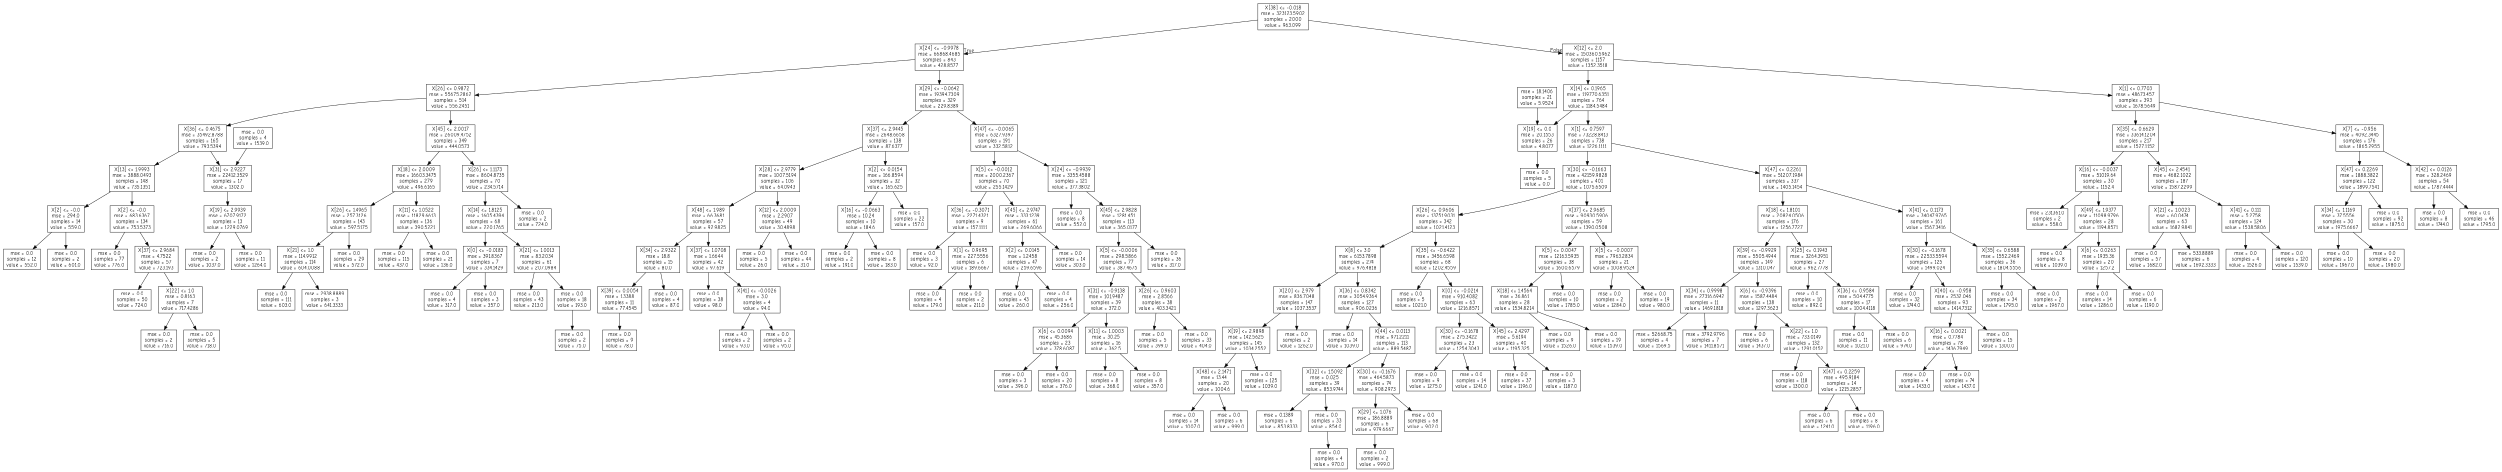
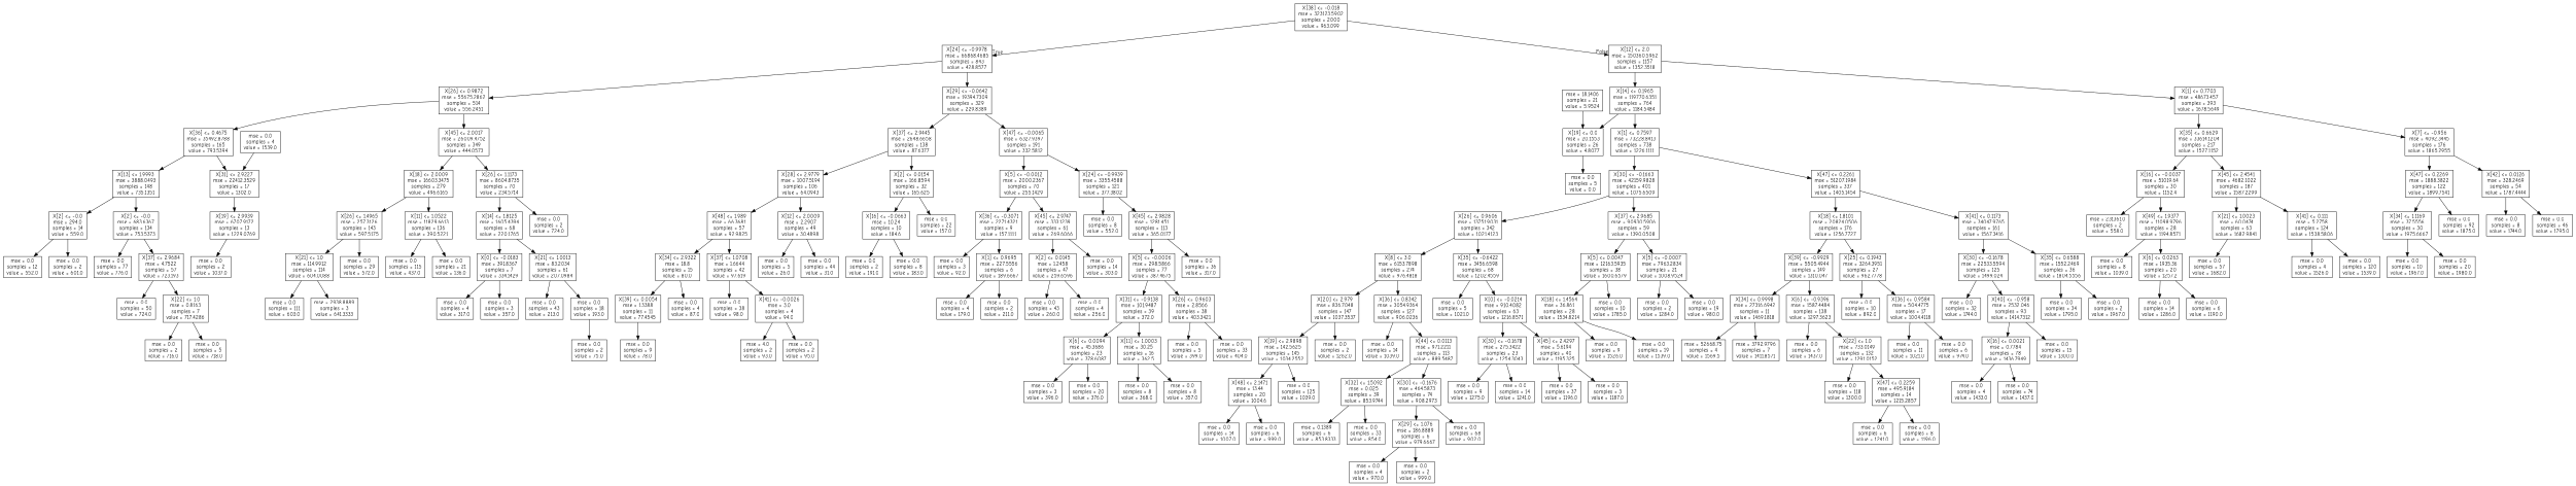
  digraph {
    fontname="Comic Neue"
    node [fontname="Comic Neue" shape=box]
    edge [fontname="Comic Neue"]
    n1 [label="X[38] <= -0.018\nmse = 323123.5902\nsamples = 2000\nvalue = 963.099"]
    n2 [label="X[24] <= -0.9978\nmse = 66868.4685\nsamples = 843\nvalue = 428.8577"]
    n3 [label="X[12] <= 2.0\nmse = 150360.5962\nsamples = 1157\nvalue = 1352.3518"]
    n4 [label="X[26] <= 0.9872\nmse = 55675.2862\nsamples = 514\nvalue = 556.2451"]
    n5 [label="X[29] <= -0.0642\nmse = 19394.7309\nsamples = 329\nvalue = 229.8389"]
    n6 [label="X[14] <= 0.1965\nmse = 119770.6351\nsamples = 764\nvalue = 1184.5484"]
    n7 [label="X[1] <= 0.7703\nmse = 48673.457\nsamples = 393\nvalue = 1678.5649"]
    n8 [label="X[36] <= 0.4675\nmse = 35492.8788\nsamples = 165\nvalue = 793.5394"]
    n9 [label="X[45] <= 2.0017\nmse = 26009.4752\nsamples = 349\nvalue = 444.0573"]
    n10 [label="X[37] <= 2.9445\nmse = 2648.6658\nsamples = 138\nvalue = 87.6377"]
    n11 [label="X[47] <= -0.0065\nmse = 6327.9397\nsamples = 191\nvalue = 332.5812"]
    n12 [label="X[13] <= 1.9993\nmse = 3888.0493\nsamples = 148\nvalue = 735.1351"]
    n13 [label="X[31] <= 2.9227\nmse = 22412.3529\nsamples = 17\nvalue = 1302.0"]
    n14 [label="X[18] <= 2.0009\nmse = 16603.3475\nsamples = 279\nvalue = 496.6165"]
    n15 [label="X[26] <= 1.1173\nmse = 8604.8735\nsamples = 70\nvalue = 234.5714"]
    n16 [label="X[2] <= -0.0\nmse = 294.0\nsamples = 14\nvalue = 559.0"]
    n17 [label="X[2] <= -0.0\nmse = 683.6367\nsamples = 134\nvalue = 753.5373"]
    n18 [label="X[19] <= 2.9939\nmse = 6707.9172\nsamples = 13\nvalue = 1229.0769"]
    n19 [label="mse = 0.0\nsamples = 12\nvalue = 552.0"]
    n20 [label="mse = 0.0\nsamples = 2\nvalue = 601.0"]
    n21 [label="mse = 0.0\nsamples = 77\nvalue = 776.0"]
    n22 [label="X[37] <= 2.9684\nmse = 4.7522\nsamples = 57\nvalue = 723.193"]
    n23 [label="mse = 0.0\nsamples = 50\nvalue = 724.0"]
    n24 [label="X[22] <= 1.0\nmse = 0.8163\nsamples = 7\nvalue = 717.4286"]
    n25 [label="mse = 0.0\nsamples = 2\nvalue = 716.0"]
    n26 [label="mse = 0.0\nsamples = 5\nvalue = 718.0"]
    n27 [label="mse = 0.0\nsamples = 4\nvalue = 1539.0"]
    n28 [label="mse = 0.0\nsamples = 2\nvalue = 1037.0"]
-   n29 [label="mse = 0.0\nsamples = 11\nvalue = 1264.0"]
    n30 [label="X[26] <= 1.4965\nmse = 257.3126\nsamples = 143\nvalue = 597.5175"]
    n31 [label="X[11] <= 1.0522\nmse = 11829.6613\nsamples = 136\nvalue = 390.5221"]
    n32 [label="X[14] <= 1.8125\nmse = 1605.4394\nsamples = 68\nvalue = 220.1765"]
    n33 [label="mse = 0.0\nsamples = 2\nvalue = 724.0"]
    n34 [label="X[21] <= 1.0\nmse = 114.9912\nsamples = 114\nvalue = 604.0088"]
    n35 [label="mse = 0.0\nsamples = 29\nvalue = 572.0"]
    n36 [label="mse = 0.0\nsamples = 115\nvalue = 437.0"]
    n37 [label="mse = 0.0\nsamples = 21\nvalue = 136.0"]
    n38 [label="mse = 0.0\nsamples = 111\nvalue = 603.0"]
    n39 [label="mse = 2938.8889\nsamples = 3\nvalue = 641.3333"]
    n40 [label="X[0] <= -0.0183\nmse = 391.8367\nsamples = 7\nvalue = 334.1429"]
    n41 [label="X[21] <= 1.0013\nmse = 83.2034\nsamples = 61\nvalue = 207.0984"]
    n42 [label="mse = 0.0\nsamples = 4\nvalue = 317.0"]
    n43 [label="mse = 0.0\nsamples = 3\nvalue = 357.0"]
    n44 [label="mse = 0.0\nsamples = 43\nvalue = 213.0"]
    n45 [label="mse = 0.0\nsamples = 18\nvalue = 193.0"]
    n46 [label="mse = 0.0\nsamples = 2\nvalue = 75.0"]
    n47 [label="X[28] <= 2.9779\nmse = 1007.5194\nsamples = 106\nvalue = 64.0943"]
    n48 [label="X[2] <= 0.0154\nmse = 166.8594\nsamples = 32\nvalue = 165.625"]
    n49 [label="X[5] <= -0.0012\nmse = 2000.2367\nsamples = 70\nvalue = 255.1429"]
    n50 [label="X[24] <= -0.9939\nmse = 3355.4588\nsamples = 121\nvalue = 377.3802"]
    n51 [label="X[48] <= 1.989\nmse = 66.3681\nsamples = 57\nvalue = 92.9825"]
    n52 [label="X[12] <= 2.0009\nmse = 2.2907\nsamples = 49\nvalue = 30.4898"]
    n53 [label="X[16] <= -0.0663\nmse = 10.24\nsamples = 10\nvalue = 184.6"]
    n54 [label="mse = 0.0\nsamples = 22\nvalue = 157.0"]
    n55 [label="X[34] <= 2.9322\nmse = 18.8\nsamples = 15\nvalue = 80.0"]
    n56 [label="X[37] <= 1.0708\nmse = 1.6644\nsamples = 42\nvalue = 97.619"]
    n57 [label="mse = 0.0\nsamples = 5\nvalue = 26.0"]
    n58 [label="mse = 0.0\nsamples = 44\nvalue = 31.0"]
    n59 [label="X[39] <= 0.0054\nmse = 1.3388\nsamples = 11\nvalue = 77.4545"]
    n60 [label="mse = 0.0\nsamples = 4\nvalue = 87.0"]
    n61 [label="mse = 0.0\nsamples = 38\nvalue = 98.0"]
    n62 [label="X[41] <= -0.0026\nmse = 3.0\nsamples = 4\nvalue = 94.0"]
    n63 [label="mse = 0.0\nsamples = 9\nvalue = 78.0"]
    n64 [label="mse = 4.0\nsamples = 2\nvalue = 93.0"]
    n65 [label="mse = 0.0\nsamples = 2\nvalue = 95.0"]
    n66 [label="mse = 0.0\nsamples = 2\nvalue = 191.0"]
    n67 [label="mse = 0.0\nsamples = 8\nvalue = 183.0"]
    n68 [label="X[36] <= -0.3071\nmse = 2271.4321\nsamples = 9\nvalue = 157.1111"]
    n69 [label="X[45] <= 2.9747\nmse = 333.1239\nsamples = 61\nvalue = 269.6066"]
    n70 [label="mse = 0.0\nsamples = 8\nvalue = 552.0"]
    n71 [label="X[45] <= 2.9828\nmse = 1281.451\nsamples = 113\nvalue = 365.0177"]
    n72 [label="mse = 0.0\nsamples = 3\nvalue = 92.0"]
    n73 [label="X[1] <= 0.9695\nmse = 227.5556\nsamples = 6\nvalue = 189.6667"]
    n74 [label="X[2] <= 0.0145\nmse = 1.2458\nsamples = 47\nvalue = 259.6596"]
    n75 [label="mse = 0.0\nsamples = 14\nvalue = 303.0"]
    n76 [label="mse = 0.0\nsamples = 4\nvalue = 179.0"]
    n77 [label="mse = 0.0\nsamples = 2\nvalue = 211.0"]
    n78 [label="mse = 0.0\nsamples = 43\nvalue = 260.0"]
    n79 [label="mse = 0.0\nsamples = 4\nvalue = 256.0"]
    n80 [label="X[5] <= -0.0006\nmse = 298.5866\nsamples = 77\nvalue = 387.4675"]
    n81 [label="mse = 0.0\nsamples = 36\nvalue = 317.0"]
    n82 [label="X[31] <= -0.9138\nmse = 101.9487\nsamples = 39\nvalue = 372.0"]
    n83 [label="X[26] <= 0.9603\nmse = 2.8566\nsamples = 38\nvalue = 403.3421"]
    n84 [label="X[6] <= 0.0094\nmse = 45.3686\nsamples = 23\nvalue = 378.6087"]
    n85 [label="X[11] <= 1.0003\nmse = 30.25\nsamples = 16\nvalue = 362.5"]
    n86 [label="mse = 0.0\nsamples = 5\nvalue = 399.0"]
    n87 [label="mse = 0.0\nsamples = 33\nvalue = 404.0"]
    n88 [label="mse = 0.0\nsamples = 3\nvalue = 396.0"]
    n89 [label="mse = 0.0\nsamples = 20\nvalue = 376.0"]
    n90 [label="mse = 0.0\nsamples = 8\nvalue = 368.0"]
    n91 [label="mse = 0.0\nsamples = 8\nvalue = 357.0"]
    n92 [label="X[19] <= 0.0\nmse = 20.1553\nsamples = 26\nvalue = 4.8077"]
    n93 [label="X[1] <= 0.7597\nmse = 73228.8413\nsamples = 738\nvalue = 1226.1111"]
    n94 [label="X[35] <= 0.6629\nmse = 33614.1204\nsamples = 217\nvalue = 1527.1152"]
    n95 [label="X[7] <= -0.956\nmse = 4092.3445\nsamples = 176\nvalue = 1865.2955"]
    n96 [label="mse = 0.0\nsamples = 5\nvalue = 0.0"]
    n97 [label="X[30] <= -0.1663\nmse = 42159.9828\nsamples = 401\nvalue = 1075.6509"]
    n98 [label="X[47] <= 0.2261\nmse = 51207.1984\nsamples = 337\nvalue = 1405.1454"]
    n99 [label="mse = 18.1406\nsamples = 21\nvalue = 5.9524"]
    n100 [label="X[26] <= 0.9606\nmse = 13751.9031\nsamples = 342\nvalue = 1021.4123"]
    n101 [label="X[37] <= 2.9685\nmse = 90930.5906\nsamples = 59\nvalue = 1390.0508"]
    n102 [label="X[18] <= 1.8101\nmse = 20824.0506\nsamples = 176\nvalue = 1256.7727"]
    n103 [label="X[41] <= 0.1173\nmse = 34047.9765\nsamples = 161\nvalue = 1567.3416"]
    n104 [label="X[8] <= 3.0\nmse = 6153.7898\nsamples = 274\nvalue = 976.4818"]
    n105 [label="X[35] <= -0.6422\nmse = 3456.6598\nsamples = 68\nvalue = 1202.4559"]
    n106 [label="X[5] <= 0.0047\nmse = 12163.5935\nsamples = 38\nvalue = 1600.6579"]
    n107 [label="X[5] <= -0.0007\nmse = 7963.2834\nsamples = 21\nvalue = 1008.9524"]
    n108 [label="X[20] <= 2.979\nmse = 836.7048\nsamples = 147\nvalue = 1037.3537"]
    n109 [label="X[36] <= 0.8342\nmse = 3054.9364\nsamples = 127\nvalue = 906.0236"]
    n110 [label="mse = 0.0\nsamples = 5\nvalue = 1021.0"]
    n111 [label="X[0] <= -0.0214\nmse = 910.4082\nsamples = 63\nvalue = 1216.8571"]
    n112 [label="X[19] <= 2.9898\nmse = 142.5625\nsamples = 145\nvalue = 1034.2552"]
    n113 [label="mse = 0.0\nsamples = 2\nvalue = 1262.0"]
    n114 [label="mse = 0.0\nsamples = 14\nvalue = 1039.0"]
    n115 [label="X[44] <= 0.0113\nmse = 971.2211\nsamples = 113\nvalue = 889.5487"]
    n116 [label="X[48] <= 2.1471\nmse = 13.44\nsamples = 20\nvalue = 1004.6"]
    n117 [label="mse = 0.0\nsamples = 125\nvalue = 1039.0"]
    n118 [label="mse = 0.0\nsamples = 14\nvalue = 1007.0"]
    n119 [label="mse = 0.0\nsamples = 6\nvalue = 999.0"]
    n120 [label="X[32] <= 1.5092\nmse = 0.025\nsamples = 39\nvalue = 853.9744"]
    n121 [label="X[30] <= -0.1676\nmse = 464.5873\nsamples = 74\nvalue = 908.2973"]
    n122 [label="mse = 0.1389\nsamples = 6\nvalue = 853.8333"]
    n123 [label="mse = 0.0\nsamples = 33\nvalue = 854.0"]
    n124 [label="X[29] <= 1.076\nmse = 186.8889\nsamples = 6\nvalue = 979.6667"]
    n125 [label="mse = 0.0\nsamples = 68\nvalue = 902.0"]
    n126 [label="mse = 0.0\nsamples = 2\nvalue = 999.0"]
    n127 [label="mse = 0.0\nsamples = 4\nvalue = 970.0"]
    n128 [label="X[30] <= -0.1678\nmse = 275.3422\nsamples = 23\nvalue = 1254.3043"]
    n129 [label="X[45] <= 2.4297\nmse = 5.6194\nsamples = 40\nvalue = 1195.325"]
    n130 [label="mse = 0.0\nsamples = 9\nvalue = 1275.0"]
    n131 [label="mse = 0.0\nsamples = 14\nvalue = 1241.0"]
    n132 [label="mse = 0.0\nsamples = 37\nvalue = 1196.0"]
    n133 [label="mse = 0.0\nsamples = 3\nvalue = 1187.0"]
    n134 [label="X[18] <= 1.4564\nmse = 36.861\nsamples = 28\nvalue = 1534.8214"]
    n135 [label="mse = 0.0\nsamples = 10\nvalue = 1785.0"]
    n136 [label="mse = 0.0\nsamples = 2\nvalue = 1284.0"]
    n137 [label="mse = 0.0\nsamples = 19\nvalue = 980.0"]
    n138 [label="mse = 0.0\nsamples = 9\nvalue = 1526.0"]
    n139 [label="mse = 0.0\nsamples = 19\nvalue = 1539.0"]
    n140 [label="X[39] <= -0.9929\nmse = 5505.4944\nsamples = 149\nvalue = 1310.047"]
    n141 [label="X[25] <= 0.1943\nmse = 3264.3951\nsamples = 27\nvalue = 962.7778"]
    n142 [label="X[30] <= -0.1678\nmse = 22533.5594\nsamples = 125\nvalue = 1499.024"]
    n143 [label="X[35] <= 0.6588\nmse = 1552.2469\nsamples = 36\nvalue = 1804.5556"]
    n144 [label="X[34] <= 0.9998\nmse = 27316.6942\nsamples = 11\nvalue = 1469.1818"]
    n145 [label="X[6] <= -0.9396\nmse = 1587.4484\nsamples = 138\nvalue = 1297.3623"]
    n146 [label="mse = 0.0\nsamples = 10\nvalue = 892.0"]
    n147 [label="X[36] <= 0.9584\nmse = 504.4775\nsamples = 17\nvalue = 1004.4118"]
    n148 [label="mse = 52668.75\nsamples = 4\nvalue = 1569.5"]
    n149 [label="mse = 3792.9796\nsamples = 7\nvalue = 1411.8571"]
    n150 [label="mse = 0.0\nsamples = 6\nvalue = 1437.0"]
    n151 [label="X[22] <= 1.0\nmse = 733.0149\nsamples = 132\nvalue = 1291.0152"]
    n152 [label="mse = 0.0\nsamples = 118\nvalue = 1300.0"]
    n153 [label="X[47] <= 0.2259\nmse = 495.9184\nsamples = 14\nvalue = 1215.2857"]
    n154 [label="mse = 0.0\nsamples = 6\nvalue = 1241.0"]
    n155 [label="mse = 0.0\nsamples = 8\nvalue = 1196.0"]
    n156 [label="mse = 0.0\nsamples = 11\nvalue = 1021.0"]
    n157 [label="mse = 0.0\nsamples = 6\nvalue = 974.0"]
    n158 [label="mse = 0.0\nsamples = 32\nvalue = 1744.0"]
    n159 [label="X[40] <= -0.958\nmse = 2532.046\nsamples = 93\nvalue = 1414.7312"]
    n160 [label="mse = 0.0\nsamples = 34\nvalue = 1795.0"]
    n161 [label="mse = 0.0\nsamples = 2\nvalue = 1967.0"]
    n162 [label="X[16] <= 0.0021\nmse = 0.7784\nsamples = 78\nvalue = 1436.7949"]
    n163 [label="mse = 0.0\nsamples = 15\nvalue = 1300.0"]
    n164 [label="mse = 0.0\nsamples = 4\nvalue = 1433.0"]
    n165 [label="mse = 0.0\nsamples = 74\nvalue = 1437.0"]
    n166 [label="X[16] <= -0.0037\nmse = 51019.64\nsamples = 30\nvalue = 1152.4"]
    n167 [label="X[45] <= 2.4541\nmse = 4682.1022\nsamples = 187\nvalue = 1587.2299"]
    n168 [label="X[47] <= 0.2269\nmse = 1888.3822\nsamples = 122\nvalue = 1899.7541"]
    n169 [label="X[42] <= 0.0126\nmse = 328.2469\nsamples = 54\nvalue = 1787.4444"]
    n170 [label="mse = 231361.0\nsamples = 2\nvalue = 558.0"]
    n171 [label="X[49] <= 1.9377\nmse = 11098.9796\nsamples = 28\nvalue = 1194.8571"]
    n172 [label="X[21] <= 1.0023\nmse = 60.0474\nsamples = 63\nvalue = 1682.9841"]
    n173 [label="X[41] <= 0.111\nmse = 5.2758\nsamples = 124\nvalue = 1538.5806"]
    n174 [label="mse = 0.0\nsamples = 8\nvalue = 1039.0"]
    n175 [label="X[6] <= 0.0263\nmse = 1935.36\nsamples = 20\nvalue = 1257.2"]
    n176 [label="mse = 0.0\nsamples = 14\nvalue = 1286.0"]
    n177 [label="mse = 0.0\nsamples = 6\nvalue = 1190.0"]
    n178 [label="mse = 0.0\nsamples = 57\nvalue = 1682.0"]
-   n179 [label="mse = 533.8889\nsamples = 6\nvalue = 1692.3333"]
    n180 [label="mse = 0.0\nsamples = 4\nvalue = 1526.0"]
    n181 [label="mse = 0.0\nsamples = 120\nvalue = 1539.0"]
    n182 [label="X[34] <= 1.1169\nmse = 37.5556\nsamples = 30\nvalue = 1975.6667"]
    n183 [label="mse = 0.0\nsamples = 92\nvalue = 1875.0"]
    n184 [label="mse = 0.0\nsamples = 8\nvalue = 1744.0"]
    n185 [label="mse = 0.0\nsamples = 46\nvalue = 1795.0"]
    n186 [label="mse = 0.0\nsamples = 10\nvalue = 1967.0"]
    n187 [label="mse = 0.0\nsamples = 20\nvalue = 1980.0"]
    n1 -> n2 [headlabel=True labelangle=45 labeldistance=2.5]
    n1 -> n3 [headlabel=False labelangle=-45 labeldistance=2.5]
    n2 -> n4
    n2 -> n5
    n3 -> n6
    n3 -> n7
    n4 -> n8
    n4 -> n9
    n5 -> n10
    n5 -> n11
    n6 -> n92
    n6 -> n93
    n7 -> n94
    n7 -> n95
    n8 -> n12
    n8 -> n13
    n9 -> n14
    n9 -> n15
    n10 -> n47
    n10 -> n48
    n11 -> n49
    n11 -> n50
    n12 -> n16
    n12 -> n17
    n13 -> n18
    n14 -> n30
    n14 -> n31
    n15 -> n32
    n15 -> n33
    n16 -> n19
    n16 -> n20
    n17 -> n21
    n17 -> n22
    n18 -> n28
-   n18 -> n29
    n22 -> n23
    n22 -> n24
    n24 -> n25
    n24 -> n26
    n27 -> n13
    n30 -> n34
    n30 -> n35
    n31 -> n36
    n31 -> n37
    n32 -> n40
    n32 -> n41
    n34 -> n38
    n34 -> n39
    n40 -> n42
    n40 -> n43
    n41 -> n44
    n41 -> n45
    n45 -> n46
    n47 -> n51
    n47 -> n52
    n48 -> n53
    n48 -> n54
    n49 -> n68
    n49 -> n69
    n50 -> n70
    n50 -> n71
    n51 -> n55
    n51 -> n56
    n52 -> n57
    n52 -> n58
    n53 -> n66
    n53 -> n67
    n55 -> n59
    n55 -> n60
    n56 -> n61
    n56 -> n62
    n59 -> n63
    n62 -> n64
    n62 -> n65
    n68 -> n72
    n68 -> n73
    n69 -> n74
    n69 -> n75
    n71 -> n80
    n71 -> n81
    n73 -> n76
    n73 -> n77
    n74 -> n78
    n74 -> n79
    n80 -> n82
    n80 -> n83
    n82 -> n84
    n82 -> n85
    n83 -> n86
    n83 -> n87
    n84 -> n88
    n84 -> n89
    n85 -> n90
    n85 -> n91
    n92 -> n96
    n93 -> n97
    n93 -> n98
    n94 -> n166
    n94 -> n167
    n95 -> n168
    n95 -> n169
    n97 -> n100
    n97 -> n101
    n98 -> n102
    n98 -> n103
    n99 -> n92
    n100 -> n104
    n100 -> n105
    n101 -> n106
    n101 -> n107
    n102 -> n140
    n102 -> n141
    n103 -> n142
    n103 -> n143
    n104 -> n108
    n104 -> n109
    n105 -> n110
    n105 -> n111
    n106 -> n134
    n106 -> n135
    n107 -> n136
    n107 -> n137
    n108 -> n112
    n108 -> n113
    n109 -> n114
    n109 -> n115
    n111 -> n128
    n111 -> n129
    n112 -> n116
    n112 -> n117
    n115 -> n120
    n115 -> n121
    n116 -> n118
    n116 -> n119
    n120 -> n122
    n120 -> n123
    n121 -> n124
    n121 -> n125
    n124 -> n126
-   n123 -> n127
+   n124 -> n127
    n128 -> n130
    n128 -> n131
    n129 -> n132
    n129 -> n133
    n134 -> n138
    n134 -> n139
    n140 -> n144
    n140 -> n145
    n141 -> n146
    n141 -> n147
    n142 -> n158
    n142 -> n159
    n143 -> n160
    n143 -> n161
    n144 -> n148
    n144 -> n149
    n145 -> n150
    n145 -> n151
    n147 -> n156
    n147 -> n157
    n151 -> n152
    n151 -> n153
    n153 -> n154
    n153 -> n155
    n159 -> n162
    n159 -> n163
    n162 -> n164
    n162 -> n165
    n166 -> n170
    n166 -> n171
    n167 -> n172
    n167 -> n173
    n168 -> n182
    n168 -> n183
    n169 -> n184
    n169 -> n185
    n171 -> n174
    n171 -> n175
    n172 -> n178
-   n172 -> n179
    n173 -> n180
    n173 -> n181
    n175 -> n176
    n175 -> n177
    n182 -> n186
    n182 -> n187
  }
